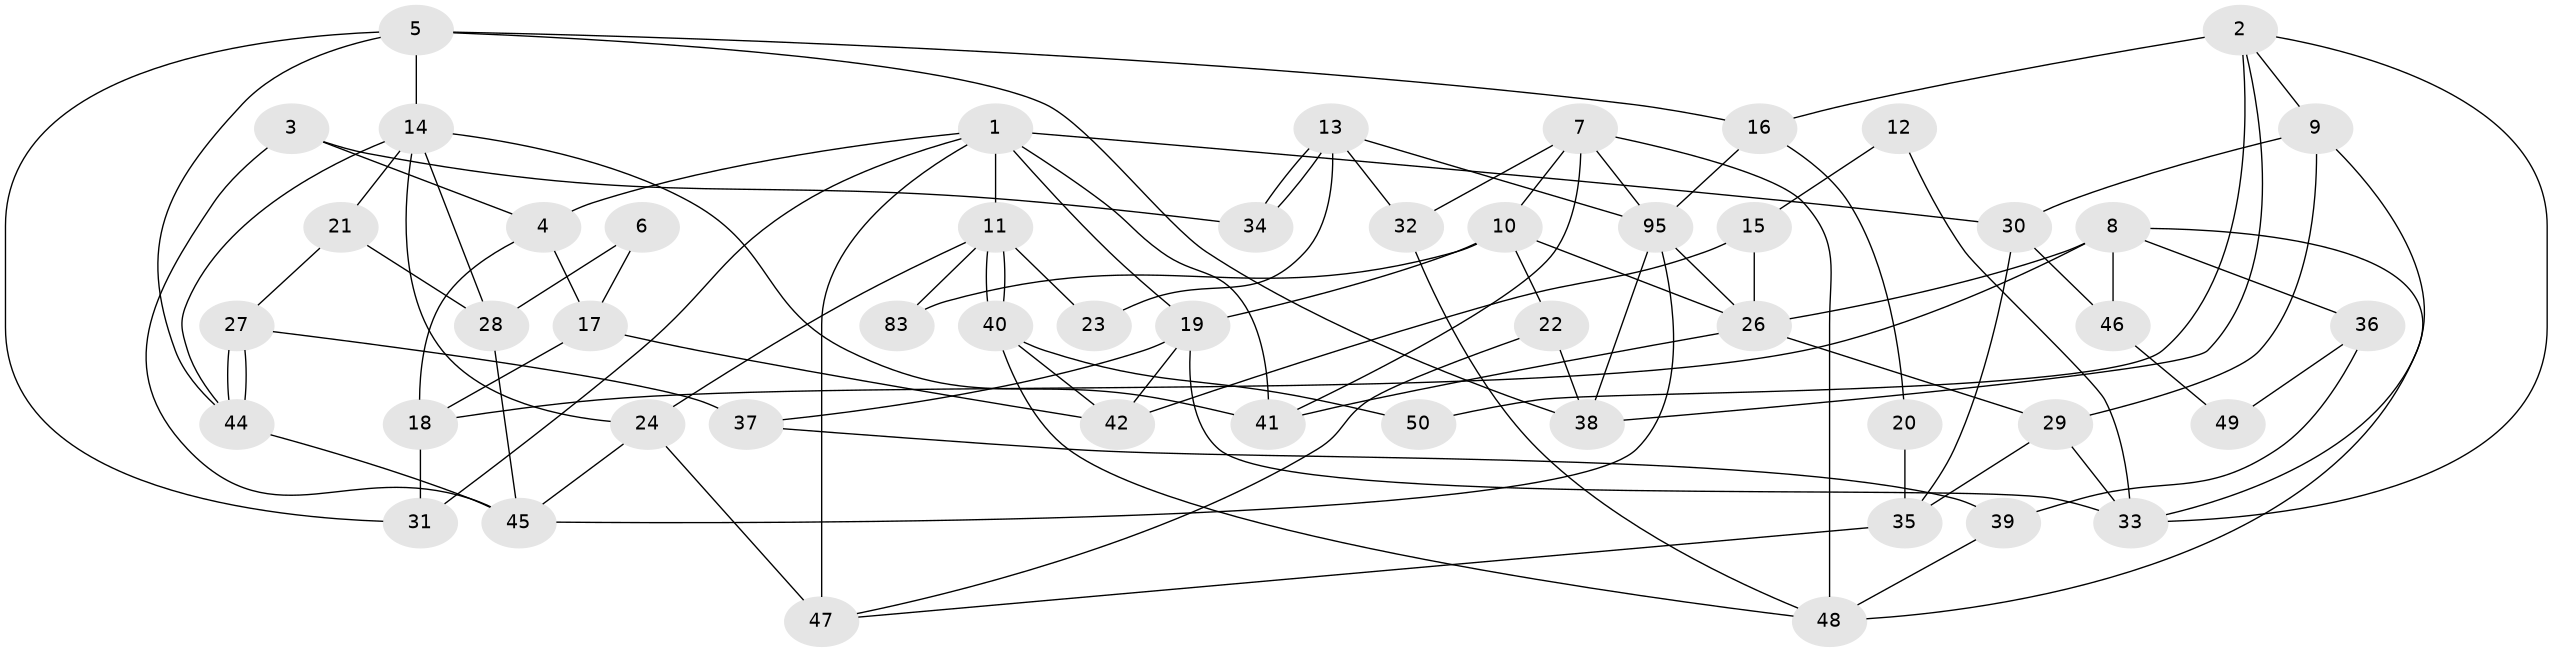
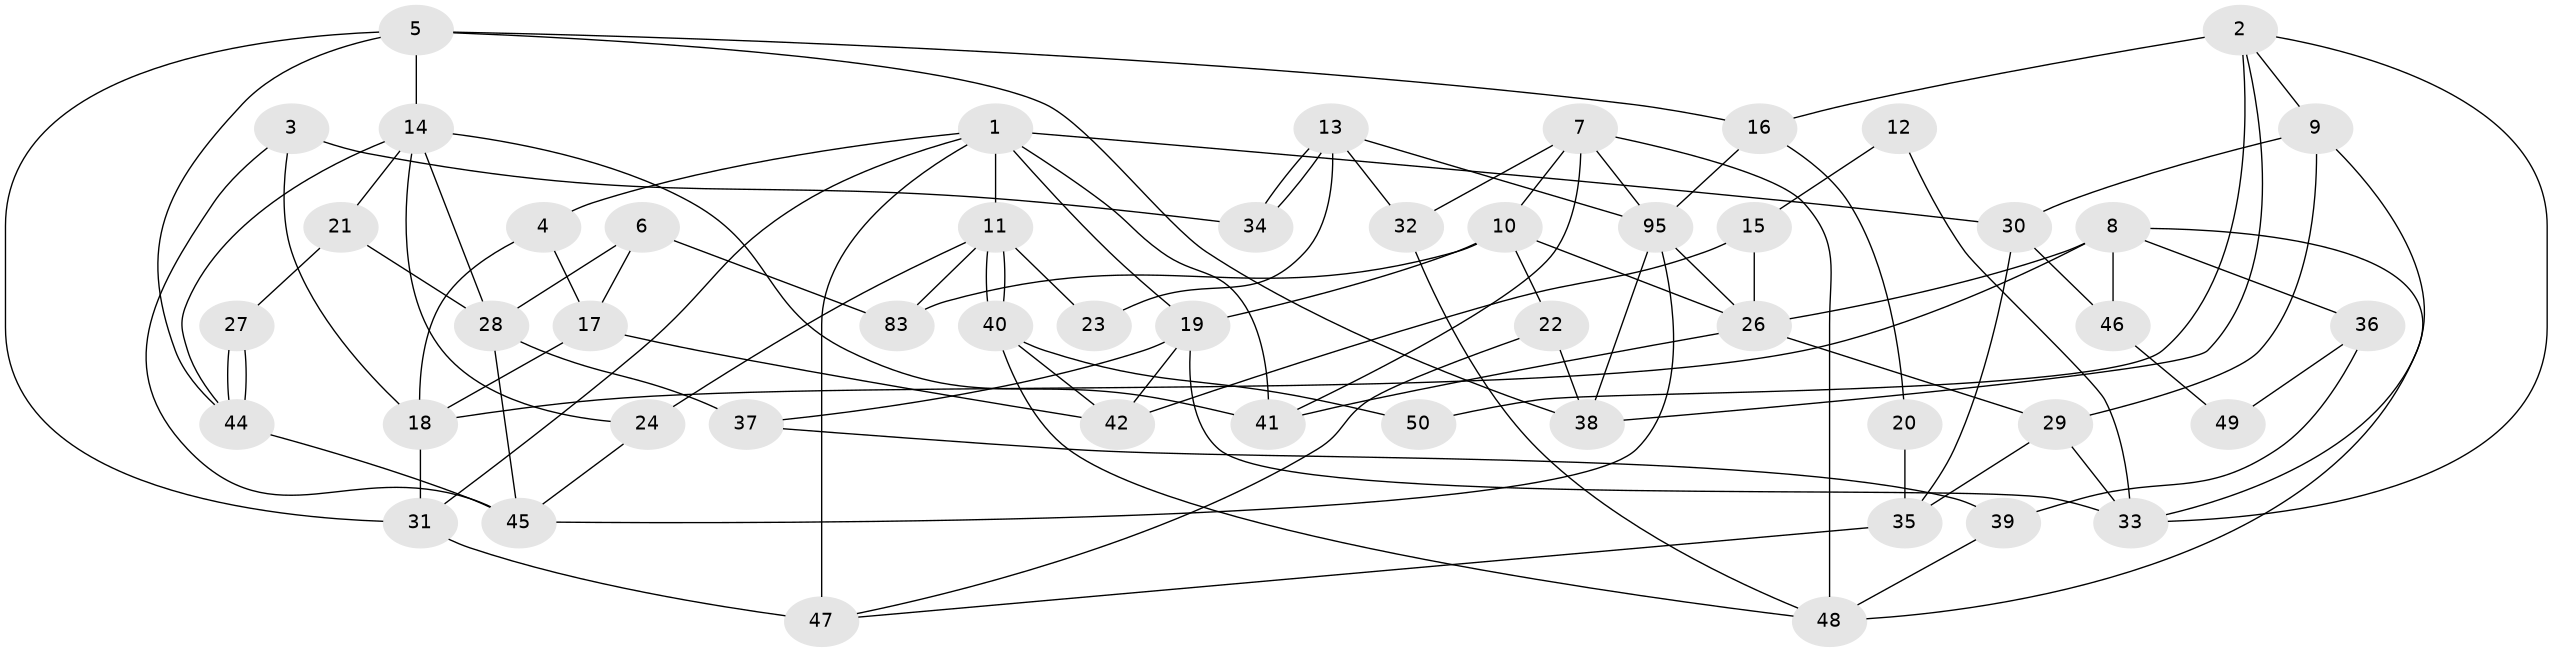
  graph {
    fontname="DejaVu Sans"
    node [color=gray90 fontname="DejaVu Sans" style=filled]
    edge [fontname="DejaVu Sans"]
    1
    4
    11
    19
    30
    31
    41
    47
    17
    18
    n11 [label=83]
    23
    24
    40
    33
    42
    37
    46
    35
    2
    9
    16
    38
    50
    29
    n26 [label=95]
    20
    3
    34
    45
    5
    14
    44
    28
    21
    6
    7
    10
    32
    48
    26
    22
    8
    36
    39
    49
    12
    15
    13
    27
    1 -- 4
    1 -- 11
    1 -- 19
    1 -- 30
    1 -- 31
    1 -- 41
    1 -- 47
    4 -- 17
    4 -- 18
    11 -- n11
    11 -- 23
    11 -- 24
    11 -- 40
    11 -- 40
    19 -- 33
    19 -- 42
    19 -- 37
    30 -- 46
    30 -- 35
-   24 -- 47
+   31 -- 47
    17 -- 18
    17 -- 42
    18 -- 31
    24 -- 45
    40 -- 42
    40 -- 50
    40 -- 48
    37 -- 39
    46 -- 49
    35 -- 47
    2 -- 33
    2 -- 9
    2 -- 16
    2 -- 38
    2 -- 50
    9 -- 30
    9 -- 33
    9 -- 29
    16 -- n26
    16 -- 20
    29 -- 33
    29 -- 35
    n26 -- 38
    n26 -- 45
    n26 -- 26
    20 -- 35
-   3 -- 4
+   3 -- 18
    3 -- 34
    3 -- 45
    5 -- 31
    5 -- 16
    5 -- 38
    5 -- 14
    5 -- 44
    14 -- 41
    14 -- 24
    14 -- 44
    14 -- 28
    14 -- 21
    44 -- 45
    28 -- 45
    21 -- 28
    21 -- 27
    6 -- 17
+   6 -- n11
    6 -- 28
    7 -- 41
    7 -- n26
    7 -- 10
    7 -- 32
    7 -- 48
    10 -- 19
    10 -- n11
    10 -- 26
    10 -- 22
    32 -- 48
    26 -- 41
    26 -- 29
    22 -- 47
    22 -- 38
    8 -- 18
    8 -- 46
    8 -- 48
    8 -- 26
    8 -- 36
    36 -- 39
    36 -- 49
    39 -- 48
    12 -- 33
    12 -- 15
    15 -- 42
    15 -- 26
    13 -- 23
    13 -- n26
    13 -- 34
    13 -- 34
    13 -- 32
-   27 -- 37
+   28 -- 37
    27 -- 44
    27 -- 44
  }
